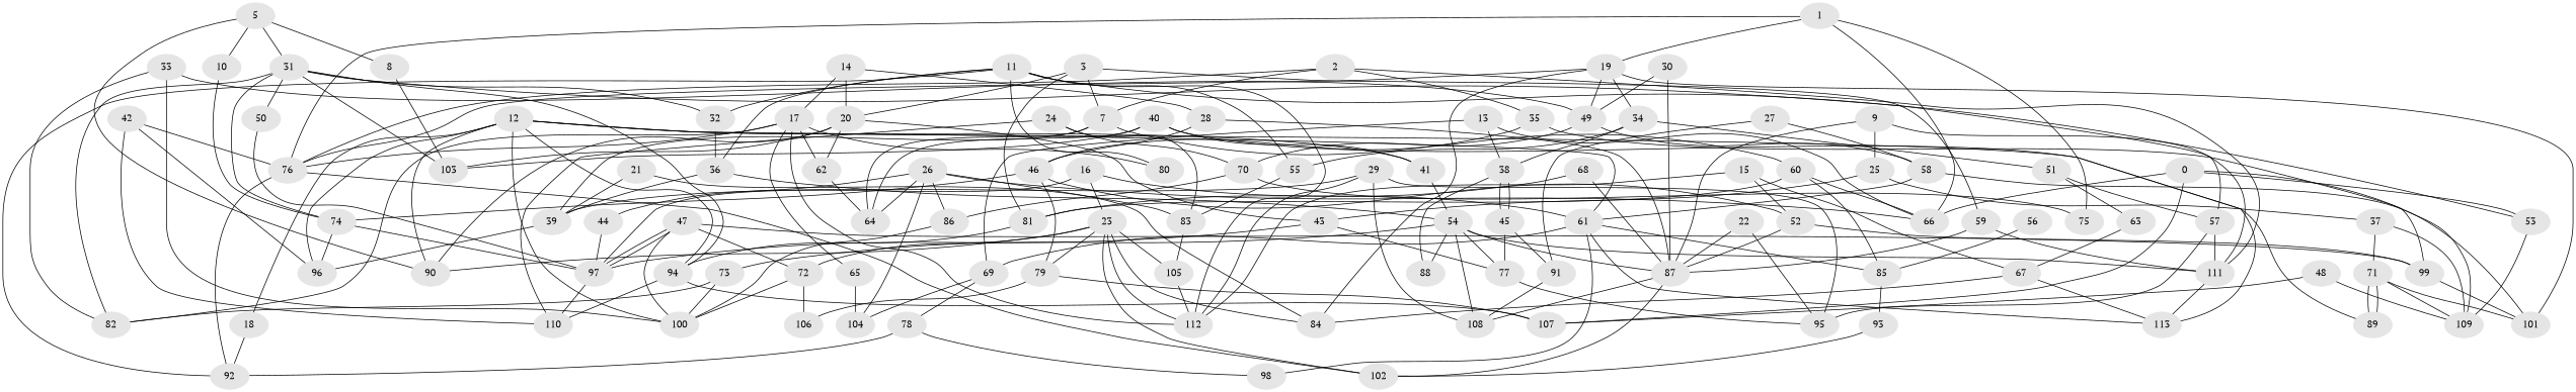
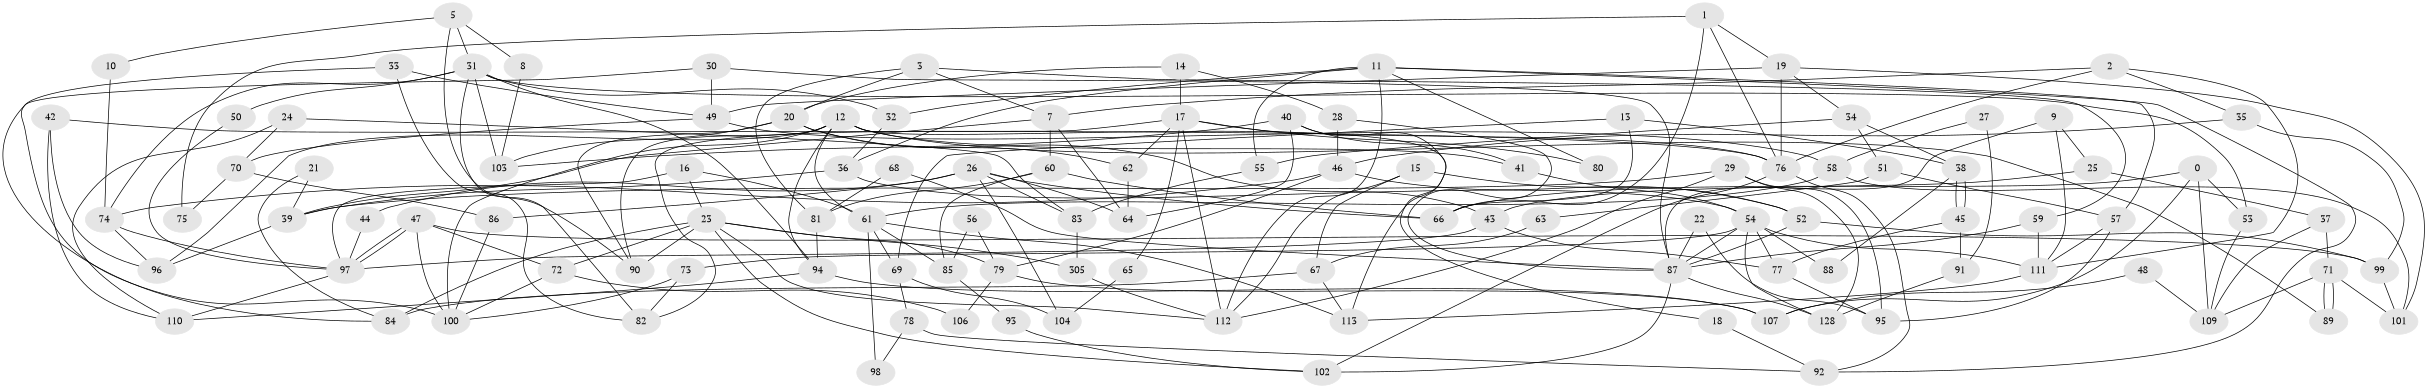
  graph {
    fontname="PT Serif"
    node [color=gray90 fontname="PT Serif" style=filled]
    edge [fontname="PT Serif"]
    1
    19
    66
    75
    76
    34
    49
    84
    101
    92
    102
    2
    7
    35
    111
    39
    60
    64
    46
    99
    113
    3
    20
    59
    81
    90
    103
    62
    43
    87
    94
    56
    79
    85
    93
    5
    8
    10
    31
    74
    53
    32
    82
    50
    n45 [label=0]
    107
    109
    96
    9
    25
    37
-   108
+   108 [label=128]
    97
    11
    36
    55
    57
    80
    112
    54
    83
    95
    12
    18
    41
    61
    89
    100
    69
    98
    110
    13
    38
    45
    88
    104
    78
    14
    17
    28
    65
    15
    52
    67
    16
    23
    72
-   105
+   105 [label=305]
    51
    70
    58
    77
    21
    22
    106
    24
    86
    71
    26
    44
    27
    91
    29
    30
    33
    63
    73
    40
    42
    47
    48
    68
    1 -- 19
    1 -- 66
    1 -- 75
    1 -- 76
    19 -- 76
    19 -- 34
    19 -- 49
-   19 -- 84
+   30 -- 84
    19 -- 101
    76 -- 92
    76 -- 102
    34 -- 55
    34 -- 38
    34 -- 51
    49 -- 70
    49 -- 58
    2 -- 76
    2 -- 7
    2 -- 35
    2 -- 111
    7 -- 39
    7 -- 60
    7 -- 64
    35 -- 46
    35 -- 99
    111 -- 113
    39 -- 96
    60 -- 66
    60 -- 81
    60 -- 85
    46 -- 79
    46 -- 74
    46 -- 52
    99 -- 101
    3 -- 7
    3 -- 20
    3 -- 59
    3 -- 81
    20 -- 90
    20 -- 103
    20 -- 62
    20 -- 43
    59 -- 111
    59 -- 87
    81 -- 94
    62 -- 64
    43 -- 97
    43 -- 77
    87 -- 102
    87 -- 108
    94 -- 107
    94 -- 110
+   56 -- 79
    56 -- 85
    79 -- 107
    79 -- 106
    85 -- 93
    93 -- 102
    5 -- 90
    5 -- 8
    5 -- 10
    5 -- 31
    8 -- 103
    10 -- 74
    31 -- 103
    31 -- 94
    31 -- 74
    31 -- 53
    31 -- 32
    31 -- 82
    31 -- 50
    74 -- 96
    74 -- 97
    53 -- 109
    32 -- 36
    50 -- 97
    n45 -- 66
    n45 -- 53
    n45 -- 107
    n45 -- 109
    9 -- 111
    9 -- 87
    9 -- 25
    25 -- 43
    25 -- 37
    37 -- 109
    37 -- 71
    97 -- 110
    11 -- 92
    11 -- 32
    11 -- 36
    11 -- 55
    11 -- 57
    11 -- 80
    11 -- 112
    36 -- 39
    36 -- 54
    55 -- 83
    57 -- 111
    57 -- 95
    54 -- 111
    54 -- 87
    54 -- 108
    54 -- 88
    54 -- 77
    54 -- 73
    83 -- 105
    12 -- 90
    12 -- 94
    12 -- 96
    12 -- 18
    12 -- 41
    12 -- 61
    12 -- 89
    12 -- 100
    18 -- 92
    41 -- 54
    61 -- 113
    61 -- 85
    61 -- 69
    61 -- 98
    69 -- 104
    69 -- 78
    13 -- 66
    13 -- 69
    13 -- 38
    38 -- 45
    38 -- 45
    38 -- 88
    45 -- 77
    45 -- 91
    78 -- 92
    78 -- 98
    14 -- 20
    14 -- 17
    14 -- 28
    17 -- 76
    17 -- 62
    17 -- 82
    17 -- 80
    17 -- 112
    17 -- 65
    28 -- 46
    28 -- 87
    65 -- 104
    15 -- 112
    15 -- 52
    15 -- 67
    52 -- 99
    52 -- 87
    67 -- 84
    67 -- 113
    16 -- 97
    16 -- 61
    16 -- 23
    23 -- 84
    23 -- 102
    23 -- 90
    23 -- 79
    23 -- 112
    23 -- 72
    23 -- 105
    72 -- 100
    72 -- 106
    105 -- 112
    51 -- 57
    51 -- 63
    70 -- 75
    70 -- 86
    58 -- 101
    58 -- 61
    77 -- 95
    21 -- 84
    21 -- 39
    22 -- 87
    22 -- 95
    24 -- 83
    24 -- 110
    24 -- 70
    86 -- 100
    71 -- 101
    71 -- 109
    71 -- 89
    71 -- 89
    26 -- 66
    26 -- 64
    26 -- 83
    26 -- 104
    26 -- 86
    26 -- 44
    44 -- 97
    27 -- 58
    27 -- 91
    91 -- 108
    29 -- 39
    29 -- 108
    29 -- 112
    29 -- 95
    30 -- 49
    30 -- 87
    33 -- 49
    33 -- 82
    33 -- 100
    63 -- 67
    73 -- 82
    73 -- 100
    40 -- 64
    40 -- 113
    40 -- 103
    40 -- 41
    42 -- 76
    42 -- 96
    42 -- 110
    47 -- 99
    47 -- 97
    47 -- 97
    47 -- 100
    47 -- 72
    48 -- 107
    48 -- 109
    68 -- 81
    68 -- 87
  }
